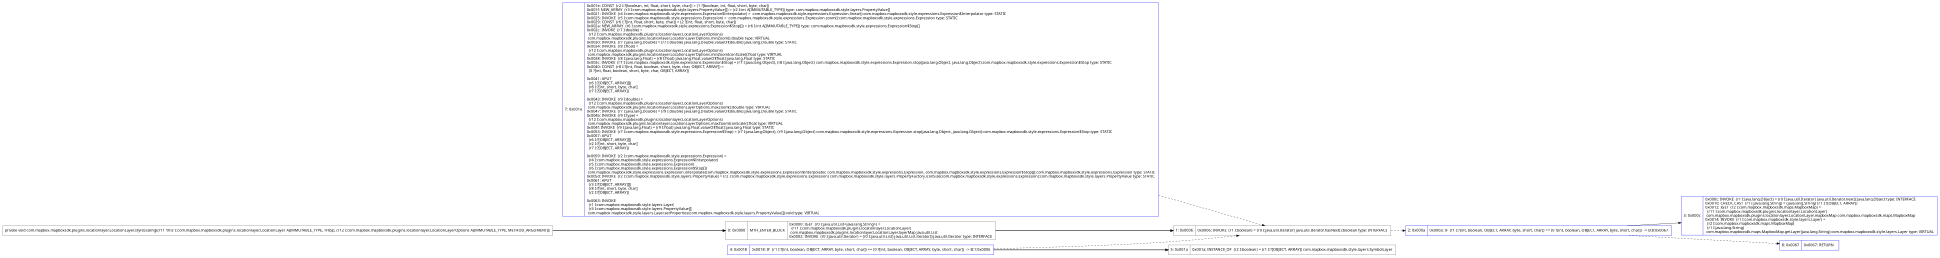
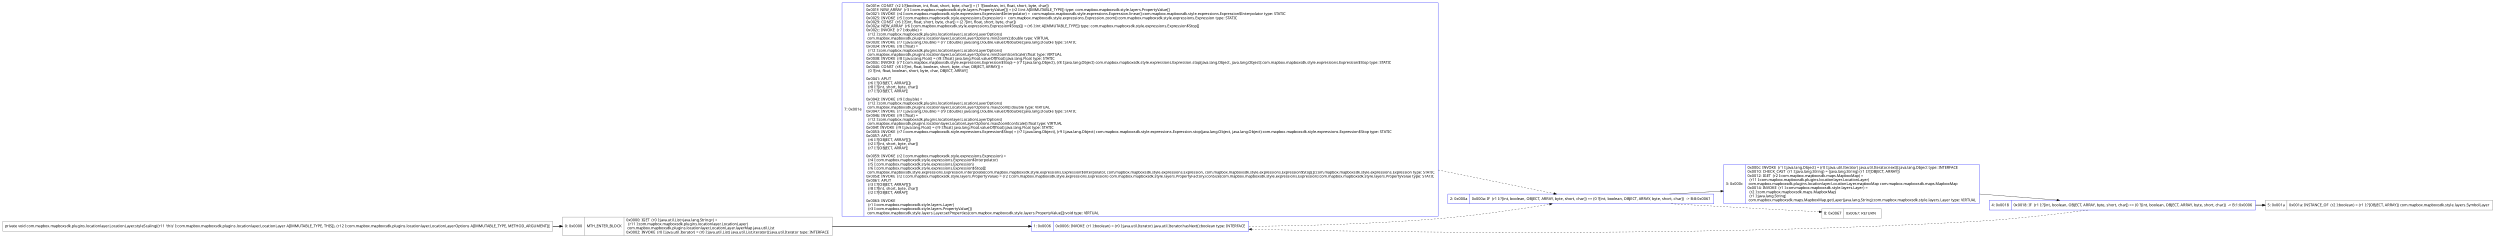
  digraph {
    fontname="Noto Sans"
    rankdir=LR
    node [color=blue fontname="Noto Sans" shape=record]
    edge [fontname="Noto Sans" style=dashed]
    n1 [color=gray40 label="{0\:\ 0x0000|MTH_ENTER_BLOCK\l|0x0000: IGET  (r0 I:java.util.List\<java.lang.String\>) = \l  (r11 I:com.mapbox.mapboxsdk.plugins.locationlayer.LocationLayer)\l com.mapbox.mapboxsdk.plugins.locationlayer.LocationLayer.layerMap java.util.List \l0x0002: INVOKE  (r0 I:java.util.Iterator) = (r0 I:java.util.List) java.util.List.iterator():java.util.Iterator type: INTERFACE \l}"]
-   n2 [color=gray40 label="{1\:\ 0x0006|0x0006: INVOKE  (r1 I:boolean) = (r0 I:java.util.Iterator) java.util.Iterator.hasNext():boolean type: INTERFACE \l}"]
+   n2 [label="{1\:\ 0x0006|0x0006: INVOKE  (r1 I:boolean) = (r0 I:java.util.Iterator) java.util.Iterator.hasNext():boolean type: INTERFACE \l}"]
    n3 [label="{2\:\ 0x000a|0x000a: IF  (r1 I:?[int, boolean, OBJECT, ARRAY, byte, short, char]) == (0 ?[int, boolean, OBJECT, ARRAY, byte, short, char])  \-\> B:8:0x0067 \l}"]
    n4 [label="{3\:\ 0x000c|0x000c: INVOKE  (r1 I:java.lang.Object) = (r0 I:java.util.Iterator) java.util.Iterator.next():java.lang.Object type: INTERFACE \l0x0010: CHECK_CAST  (r1 I:java.lang.String) = (java.lang.String) (r1 I:?[OBJECT, ARRAY]) \l0x0012: IGET  (r2 I:com.mapbox.mapboxsdk.maps.MapboxMap) = \l  (r11 I:com.mapbox.mapboxsdk.plugins.locationlayer.LocationLayer)\l com.mapbox.mapboxsdk.plugins.locationlayer.LocationLayer.mapboxMap com.mapbox.mapboxsdk.maps.MapboxMap \l0x0014: INVOKE  (r1 I:com.mapbox.mapboxsdk.style.layers.Layer) = \l  (r2 I:com.mapbox.mapboxsdk.maps.MapboxMap)\l  (r1 I:java.lang.String)\l com.mapbox.mapboxsdk.maps.MapboxMap.getLayer(java.lang.String):com.mapbox.mapboxsdk.style.layers.Layer type: VIRTUAL \l}"]
-   n5 [label="{8\:\ 0x0067|0x0067: RETURN   \l}"]
+   n5 [color=gray40 label="{8\:\ 0x0067|0x0067: RETURN   \l}"]
    n6 [label="{4\:\ 0x0018|0x0018: IF  (r1 I:?[int, boolean, OBJECT, ARRAY, byte, short, char]) == (0 ?[int, boolean, OBJECT, ARRAY, byte, short, char])  \-\> B:1:0x0006 \l}"]
    n7 [color=gray40 label="{5\:\ 0x001a|0x001a: INSTANCE_OF  (r2 I:boolean) = (r1 I:?[OBJECT, ARRAY]) com.mapbox.mapboxsdk.style.layers.SymbolLayer \l}"]
-   n8 [label="{7\:\ 0x001e|0x001e: CONST  (r2 I:?[boolean, int, float, short, byte, char]) = (1 ?[boolean, int, float, short, byte, char]) \l0x001f: NEW_ARRAY  (r3 I:com.mapbox.mapboxsdk.style.layers.PropertyValue[]) = (r2 I:int A[IMMUTABLE_TYPE]) type: com.mapbox.mapboxsdk.style.layers.PropertyValue[] \l0x0021: INVOKE  (r4 I:com.mapbox.mapboxsdk.style.expressions.Expression$Interpolator) =  com.mapbox.mapboxsdk.style.expressions.Expression.linear():com.mapbox.mapboxsdk.style.expressions.Expression$Interpolator type: STATIC \l0x0025: INVOKE  (r5 I:com.mapbox.mapboxsdk.style.expressions.Expression) =  com.mapbox.mapboxsdk.style.expressions.Expression.zoom():com.mapbox.mapboxsdk.style.expressions.Expression type: STATIC \l0x0029: CONST  (r6 I:?[int, float, short, byte, char]) = (2 ?[int, float, short, byte, char]) \l0x002a: NEW_ARRAY  (r6 I:com.mapbox.mapboxsdk.style.expressions.Expression$Stop[]) = (r6 I:int A[IMMUTABLE_TYPE]) type: com.mapbox.mapboxsdk.style.expressions.Expression$Stop[] \l0x002c: INVOKE  (r7 I:double) = \l  (r12 I:com.mapbox.mapboxsdk.plugins.locationlayer.LocationLayerOptions)\l com.mapbox.mapboxsdk.plugins.locationlayer.LocationLayerOptions.minZoom():double type: VIRTUAL \l0x0030: INVOKE  (r7 I:java.lang.Double) = (r7 I:double) java.lang.Double.valueOf(double):java.lang.Double type: STATIC \l0x0034: INVOKE  (r8 I:float) = \l  (r12 I:com.mapbox.mapboxsdk.plugins.locationlayer.LocationLayerOptions)\l com.mapbox.mapboxsdk.plugins.locationlayer.LocationLayerOptions.minZoomIconScale():float type: VIRTUAL \l0x0038: INVOKE  (r8 I:java.lang.Float) = (r8 I:float) java.lang.Float.valueOf(float):java.lang.Float type: STATIC \l0x003c: INVOKE  (r7 I:com.mapbox.mapboxsdk.style.expressions.Expression$Stop) = (r7 I:java.lang.Object), (r8 I:java.lang.Object) com.mapbox.mapboxsdk.style.expressions.Expression.stop(java.lang.Object, java.lang.Object):com.mapbox.mapboxsdk.style.expressions.Expression$Stop type: STATIC \l0x0040: CONST  (r8 I:?[int, float, boolean, short, byte, char, OBJECT, ARRAY]) = \l  (0 ?[int, float, boolean, short, byte, char, OBJECT, ARRAY])\l \l0x0041: APUT  \l  (r6 I:?[OBJECT, ARRAY][])\l  (r8 I:?[int, short, byte, char])\l  (r7 I:?[OBJECT, ARRAY])\l \l0x0043: INVOKE  (r9 I:double) = \l  (r12 I:com.mapbox.mapboxsdk.plugins.locationlayer.LocationLayerOptions)\l com.mapbox.mapboxsdk.plugins.locationlayer.LocationLayerOptions.maxZoom():double type: VIRTUAL \l0x0047: INVOKE  (r7 I:java.lang.Double) = (r9 I:double) java.lang.Double.valueOf(double):java.lang.Double type: STATIC \l0x004b: INVOKE  (r9 I:type) = \l  (r12 I:com.mapbox.mapboxsdk.plugins.locationlayer.LocationLayerOptions)\l com.mapbox.mapboxsdk.plugins.locationlayer.LocationLayerOptions.maxZoomIconScale():float type: VIRTUAL \l0x004f: INVOKE  (r9 I:java.lang.Float) = (r9 I:float) java.lang.Float.valueOf(float):java.lang.Float type: STATIC \l0x0053: INVOKE  (r7 I:com.mapbox.mapboxsdk.style.expressions.Expression$Stop) = (r7 I:java.lang.Object), (r9 I:java.lang.Object) com.mapbox.mapboxsdk.style.expressions.Expression.stop(java.lang.Object, java.lang.Object):com.mapbox.mapboxsdk.style.expressions.Expression$Stop type: STATIC \l0x0057: APUT  \l  (r6 I:?[OBJECT, ARRAY][])\l  (r2 I:?[int, short, byte, char])\l  (r7 I:?[OBJECT, ARRAY])\l \l0x0059: INVOKE  (r2 I:com.mapbox.mapboxsdk.style.expressions.Expression) = \l  (r4 I:com.mapbox.mapboxsdk.style.expressions.Expression$Interpolator)\l  (r5 I:com.mapbox.mapboxsdk.style.expressions.Expression)\l  (r6 I:com.mapbox.mapboxsdk.style.expressions.Expression$Stop[])\l com.mapbox.mapboxsdk.style.expressions.Expression.interpolate(com.mapbox.mapboxsdk.style.expressions.Expression$Interpolator, com.mapbox.mapboxsdk.style.expressions.Expression, com.mapbox.mapboxsdk.style.expressions.Expression$Stop[]):com.mapbox.mapboxsdk.style.expressions.Expression type: STATIC \l0x005d: INVOKE  (r2 I:com.mapbox.mapboxsdk.style.layers.PropertyValue) = (r2 I:com.mapbox.mapboxsdk.style.expressions.Expression) com.mapbox.mapboxsdk.style.layers.PropertyFactory.iconSize(com.mapbox.mapboxsdk.style.expressions.Expression):com.mapbox.mapboxsdk.style.layers.PropertyValue type: STATIC \l0x0061: APUT  \l  (r3 I:?[OBJECT, ARRAY][])\l  (r8 I:?[int, short, byte, char])\l  (r2 I:?[OBJECT, ARRAY])\l \l0x0063: INVOKE  \l  (r1 I:com.mapbox.mapboxsdk.style.layers.Layer)\l  (r3 I:com.mapbox.mapboxsdk.style.layers.PropertyValue[])\l com.mapbox.mapboxsdk.style.layers.Layer.setProperties(com.mapbox.mapboxsdk.style.layers.PropertyValue[]):void type: VIRTUAL \l}"]
+   n8 [label="{7\:\ 0x001e|0x001e: CONST  (r2 I:?[boolean, int, float, short, byte, char]) = (1 ?[boolean, int, float, short, byte, char]) \l0x001f: NEW_ARRAY  (r3 I:com.mapbox.mapboxsdk.style.layers.PropertyValue[]) = (r2 I:int A[IMMUTABLE_TYPE]) type: com.mapbox.mapboxsdk.style.layers.PropertyValue[] \l0x0021: INVOKE  (r4 I:com.mapbox.mapboxsdk.style.expressions.Expression$Interpolator) =  com.mapbox.mapboxsdk.style.expressions.Expression.linear():com.mapbox.mapboxsdk.style.expressions.Expression$Interpolator type: STATIC \l0x0025: INVOKE  (r5 I:com.mapbox.mapboxsdk.style.expressions.Expression) =  com.mapbox.mapboxsdk.style.expressions.Expression.zoom():com.mapbox.mapboxsdk.style.expressions.Expression type: STATIC \l0x0029: CONST  (r6 I:?[int, float, short, byte, char]) = (2 ?[int, float, short, byte, char]) \l0x002a: NEW_ARRAY  (r6 I:com.mapbox.mapboxsdk.style.expressions.Expression$Stop[]) = (r6 I:int A[IMMUTABLE_TYPE]) type: com.mapbox.mapboxsdk.style.expressions.Expression$Stop[] \l0x002c: INVOKE  (r7 I:double) = \l  (r12 I:com.mapbox.mapboxsdk.plugins.locationlayer.LocationLayerOptions)\l com.mapbox.mapboxsdk.plugins.locationlayer.LocationLayerOptions.minZoom():double type: VIRTUAL \l0x0030: INVOKE  (r7 I:java.lang.Double) = (r7 I:double) java.lang.Double.valueOf(double):java.lang.Double type: STATIC \l0x0034: INVOKE  (r8 I:float) = \l  (r12 I:com.mapbox.mapboxsdk.plugins.locationlayer.LocationLayerOptions)\l com.mapbox.mapboxsdk.plugins.locationlayer.LocationLayerOptions.minZoomIconScale():float type: VIRTUAL \l0x0038: INVOKE  (r8 I:java.lang.Float) = (r8 I:float) java.lang.Float.valueOf(float):java.lang.Float type: STATIC \l0x003c: INVOKE  (r7 I:com.mapbox.mapboxsdk.style.expressions.Expression$Stop) = (r7 I:java.lang.Object), (r8 I:java.lang.Object) com.mapbox.mapboxsdk.style.expressions.Expression.stop(java.lang.Object, java.lang.Object):com.mapbox.mapboxsdk.style.expressions.Expression$Stop type: STATIC \l0x0040: CONST  (r8 I:?[int, float, boolean, short, byte, char, OBJECT, ARRAY]) = \l  (0 ?[int, float, boolean, short, byte, char, OBJECT, ARRAY])\l \l0x0041: APUT  \l  (r6 I:?[OBJECT, ARRAY][])\l  (r8 I:?[int, short, byte, char])\l  (r7 I:?[OBJECT, ARRAY])\l \l0x0043: INVOKE  (r9 I:double) = \l  (r12 I:com.mapbox.mapboxsdk.plugins.locationlayer.LocationLayerOptions)\l com.mapbox.mapboxsdk.plugins.locationlayer.LocationLayerOptions.maxZoom():double type: VIRTUAL \l0x0047: INVOKE  (r7 I:java.lang.Double) = (r9 I:double) java.lang.Double.valueOf(double):java.lang.Double type: STATIC \l0x004b: INVOKE  (r9 I:float) = \l  (r12 I:com.mapbox.mapboxsdk.plugins.locationlayer.LocationLayerOptions)\l com.mapbox.mapboxsdk.plugins.locationlayer.LocationLayerOptions.maxZoomIconScale():float type: VIRTUAL \l0x004f: INVOKE  (r9 I:java.lang.Float) = (r9 I:float) java.lang.Float.valueOf(float):java.lang.Float type: STATIC \l0x0053: INVOKE  (r7 I:com.mapbox.mapboxsdk.style.expressions.Expression$Stop) = (r7 I:java.lang.Object), (r9 I:java.lang.Object) com.mapbox.mapboxsdk.style.expressions.Expression.stop(java.lang.Object, java.lang.Object):com.mapbox.mapboxsdk.style.expressions.Expression$Stop type: STATIC \l0x0057: APUT  \l  (r6 I:?[OBJECT, ARRAY][])\l  (r2 I:?[int, short, byte, char])\l  (r7 I:?[OBJECT, ARRAY])\l \l0x0059: INVOKE  (r2 I:com.mapbox.mapboxsdk.style.expressions.Expression) = \l  (r4 I:com.mapbox.mapboxsdk.style.expressions.Expression$Interpolator)\l  (r5 I:com.mapbox.mapboxsdk.style.expressions.Expression)\l  (r6 I:com.mapbox.mapboxsdk.style.expressions.Expression$Stop[])\l com.mapbox.mapboxsdk.style.expressions.Expression.interpolate(com.mapbox.mapboxsdk.style.expressions.Expression$Interpolator, com.mapbox.mapboxsdk.style.expressions.Expression, com.mapbox.mapboxsdk.style.expressions.Expression$Stop[]):com.mapbox.mapboxsdk.style.expressions.Expression type: STATIC \l0x005d: INVOKE  (r2 I:com.mapbox.mapboxsdk.style.layers.PropertyValue) = (r2 I:com.mapbox.mapboxsdk.style.expressions.Expression) com.mapbox.mapboxsdk.style.layers.PropertyFactory.iconSize(com.mapbox.mapboxsdk.style.expressions.Expression):com.mapbox.mapboxsdk.style.layers.PropertyValue type: STATIC \l0x0061: APUT  \l  (r3 I:?[OBJECT, ARRAY][])\l  (r8 I:?[int, short, byte, char])\l  (r2 I:?[OBJECT, ARRAY])\l \l0x0063: INVOKE  \l  (r1 I:com.mapbox.mapboxsdk.style.layers.Layer)\l  (r3 I:com.mapbox.mapboxsdk.style.layers.PropertyValue[])\l com.mapbox.mapboxsdk.style.layers.Layer.setProperties(com.mapbox.mapboxsdk.style.layers.PropertyValue[]):void type: VIRTUAL \l}"]
    n9 [color=gray40 label="{private void com.mapbox.mapboxsdk.plugins.locationlayer.LocationLayer.styleScaling((r11 'this' I:com.mapbox.mapboxsdk.plugins.locationlayer.LocationLayer A[IMMUTABLE_TYPE, THIS]), (r12 I:com.mapbox.mapboxsdk.plugins.locationlayer.LocationLayerOptions A[IMMUTABLE_TYPE, METHOD_ARGUMENT])) }"]
    n1 -> n2 [style=bold]
    n2 -> n3
    n3 -> n4 [style=solid]
    n3 -> n5
+   n4 -> n6 [style=solid]
    n6 -> n2
    n6 -> n7 [style=bold]
-   n8 -> n2
+   n8 -> n3
    n9 -> n1 [style=bold]
  }
